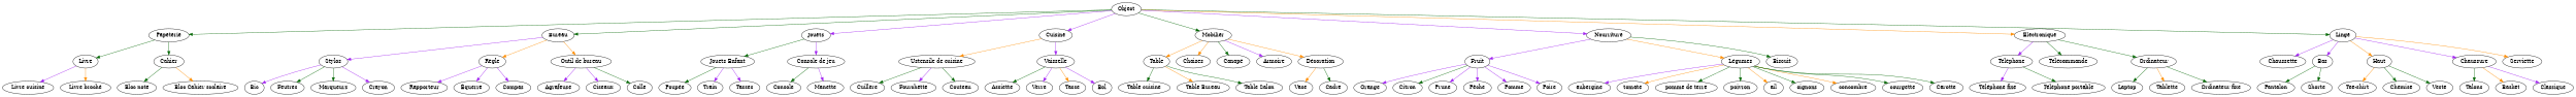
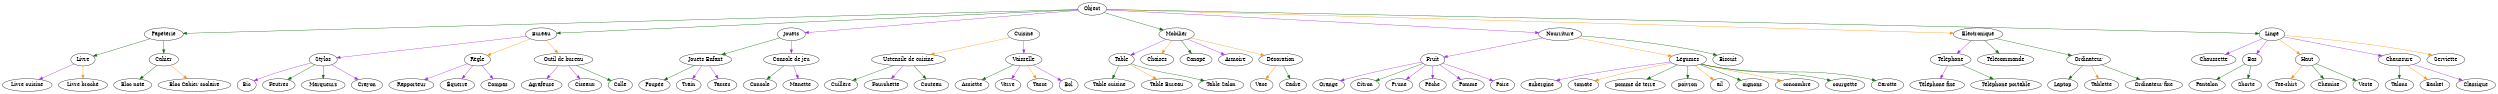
  digraph {
    edge [color=darkgreen]
    Object
    Papeterie
    Bureau
    Jouets
    Cuisine
    Mobilier
    Nourriture
    Electronique
    Linge
    Livre
    Cahier
    Stylos
    "Règle"
    "Outil de bureau"
    "Jouets Enfant"
    "Console de jeu"
    "Ustensile de cuisine"
    Vaisselle
    Table
    Chaises
    "Canapé"
    Armoire
    "Décoration"
    Fruit
    "Légumes"
    Biscuit
    "Téléphone"
    "Télécommande"
    Ordinateur
    Chaussette
    Bas
    Haut
    Chaussure
    Serviette
    n35 [label="Livre cuisine"]
    "Livre broché"
    "Bloc note"
    "Bloc Cahier scolaire"
    Bic
    Feutres
    Marqueurs
    Crayon
    Rapporteur
    "Équerre"
    Compas
    Agrafeuse
    Ciseaux
    Colle
    "Poupée"
    Train
    Tasses
    Console
    Manette
    "Cuillère"
    Fourchette
    Couteau
    Assiette
    Verre
    Tasse
    Bol
    "Table cuisine"
    "Table Bureau"
    "Table Salon"
    Vase
    Cadre
    Orange
    Citron
    Prune
    "Pêche"
    Pomme
    Poire
    aubergine
    tomate
    "pomme de terre"
    poivron
    ail
    oignons
    concombre
    courgette
    Carotte
    "Téléphone fixe"
    "Téléphone portable"
    Laptop
    Tablette
    "Ordinateur fixe"
    Pantalon
    Shorte
    "Tee-shirt"
    Chemise
    Veste
    Talons
    Basket
    Classique
    Object -> Papeterie
    Object -> Bureau
    Object -> Jouets [color=purple]
-   Object -> Cuisine [color=purple]
    Object -> Mobilier
    Object -> Nourriture [color=purple]
    Object -> Electronique [color=darkorange]
    Object -> Linge
    Papeterie -> Livre
    Papeterie -> Cahier
    Bureau -> Stylos [color=purple]
    Bureau -> "Règle" [color=darkorange]
    Bureau -> "Outil de bureau" [color=darkorange]
    Jouets -> "Jouets Enfant"
    Jouets -> "Console de jeu" [color=purple]
    Cuisine -> "Ustensile de cuisine" [color=darkorange]
    Cuisine -> Vaisselle [color=purple]
-   Mobilier -> Table [color=darkorange]
+   Mobilier -> Table [color=purple]
    Mobilier -> Chaises [color=darkorange]
    Mobilier -> "Canapé"
    Mobilier -> Armoire [color=purple]
    Mobilier -> "Décoration" [color=darkorange]
    Nourriture -> Fruit [color=purple]
    Nourriture -> "Légumes" [color=darkorange]
    Nourriture -> Biscuit
    Electronique -> "Téléphone" [color=purple]
    Electronique -> "Télécommande"
    Electronique -> Ordinateur
    Linge -> Chaussette [color=purple]
    Linge -> Bas [color=purple]
    Linge -> Haut [color=darkorange]
    Linge -> Chaussure [color=purple]
    Linge -> Serviette [color=darkorange]
    Livre -> n35 [color=purple]
    Livre -> "Livre broché" [color=darkorange]
    Cahier -> "Bloc note"
    Cahier -> "Bloc Cahier scolaire" [color=darkorange]
    Stylos -> Bic [color=purple]
    Stylos -> Feutres
    Stylos -> Marqueurs
    Stylos -> Crayon [color=purple]
    "Règle" -> Rapporteur [color=purple]
    "Règle" -> "Équerre" [color=purple]
    "Règle" -> Compas [color=purple]
    "Outil de bureau" -> Agrafeuse [color=purple]
    "Outil de bureau" -> Ciseaux [color=purple]
    "Outil de bureau" -> Colle
    "Jouets Enfant" -> "Poupée"
    "Jouets Enfant" -> Train [color=purple]
    "Jouets Enfant" -> Tasses [color=purple]
    "Console de jeu" -> Console
    "Console de jeu" -> Manette [color=purple]
    "Ustensile de cuisine" -> "Cuillère"
    "Ustensile de cuisine" -> Fourchette [color=purple]
    "Ustensile de cuisine" -> Couteau
    Vaisselle -> Assiette
    Vaisselle -> Verre [color=purple]
    Vaisselle -> Tasse [color=darkorange]
    Vaisselle -> Bol [color=purple]
    Table -> "Table cuisine"
    Table -> "Table Bureau" [color=darkorange]
    Table -> "Table Salon"
    "Décoration" -> Vase [color=darkorange]
    "Décoration" -> Cadre
    Fruit -> Orange [color=purple]
    Fruit -> Citron
    Fruit -> Prune [color=purple]
    Fruit -> "Pêche" [color=purple]
    Fruit -> Pomme [color=purple]
    Fruit -> Poire [color=purple]
    "Légumes" -> aubergine [color=purple]
    "Légumes" -> tomate [color=darkorange]
    "Légumes" -> "pomme de terre"
    "Légumes" -> poivron
    "Légumes" -> ail [color=darkorange]
    "Légumes" -> oignons
    "Légumes" -> concombre [color=darkorange]
    "Légumes" -> courgette
    "Légumes" -> Carotte
    "Téléphone" -> "Téléphone fixe" [color=purple]
    "Téléphone" -> "Téléphone portable"
    Ordinateur -> Laptop
    Ordinateur -> Tablette [color=darkorange]
    Ordinateur -> "Ordinateur fixe"
    Bas -> Pantalon
    Bas -> Shorte
    Haut -> "Tee-shirt" [color=darkorange]
    Haut -> Chemise
    Haut -> Veste
    Chaussure -> Talons
    Chaussure -> Basket [color=darkorange]
    Chaussure -> Classique [color=purple]
  }
